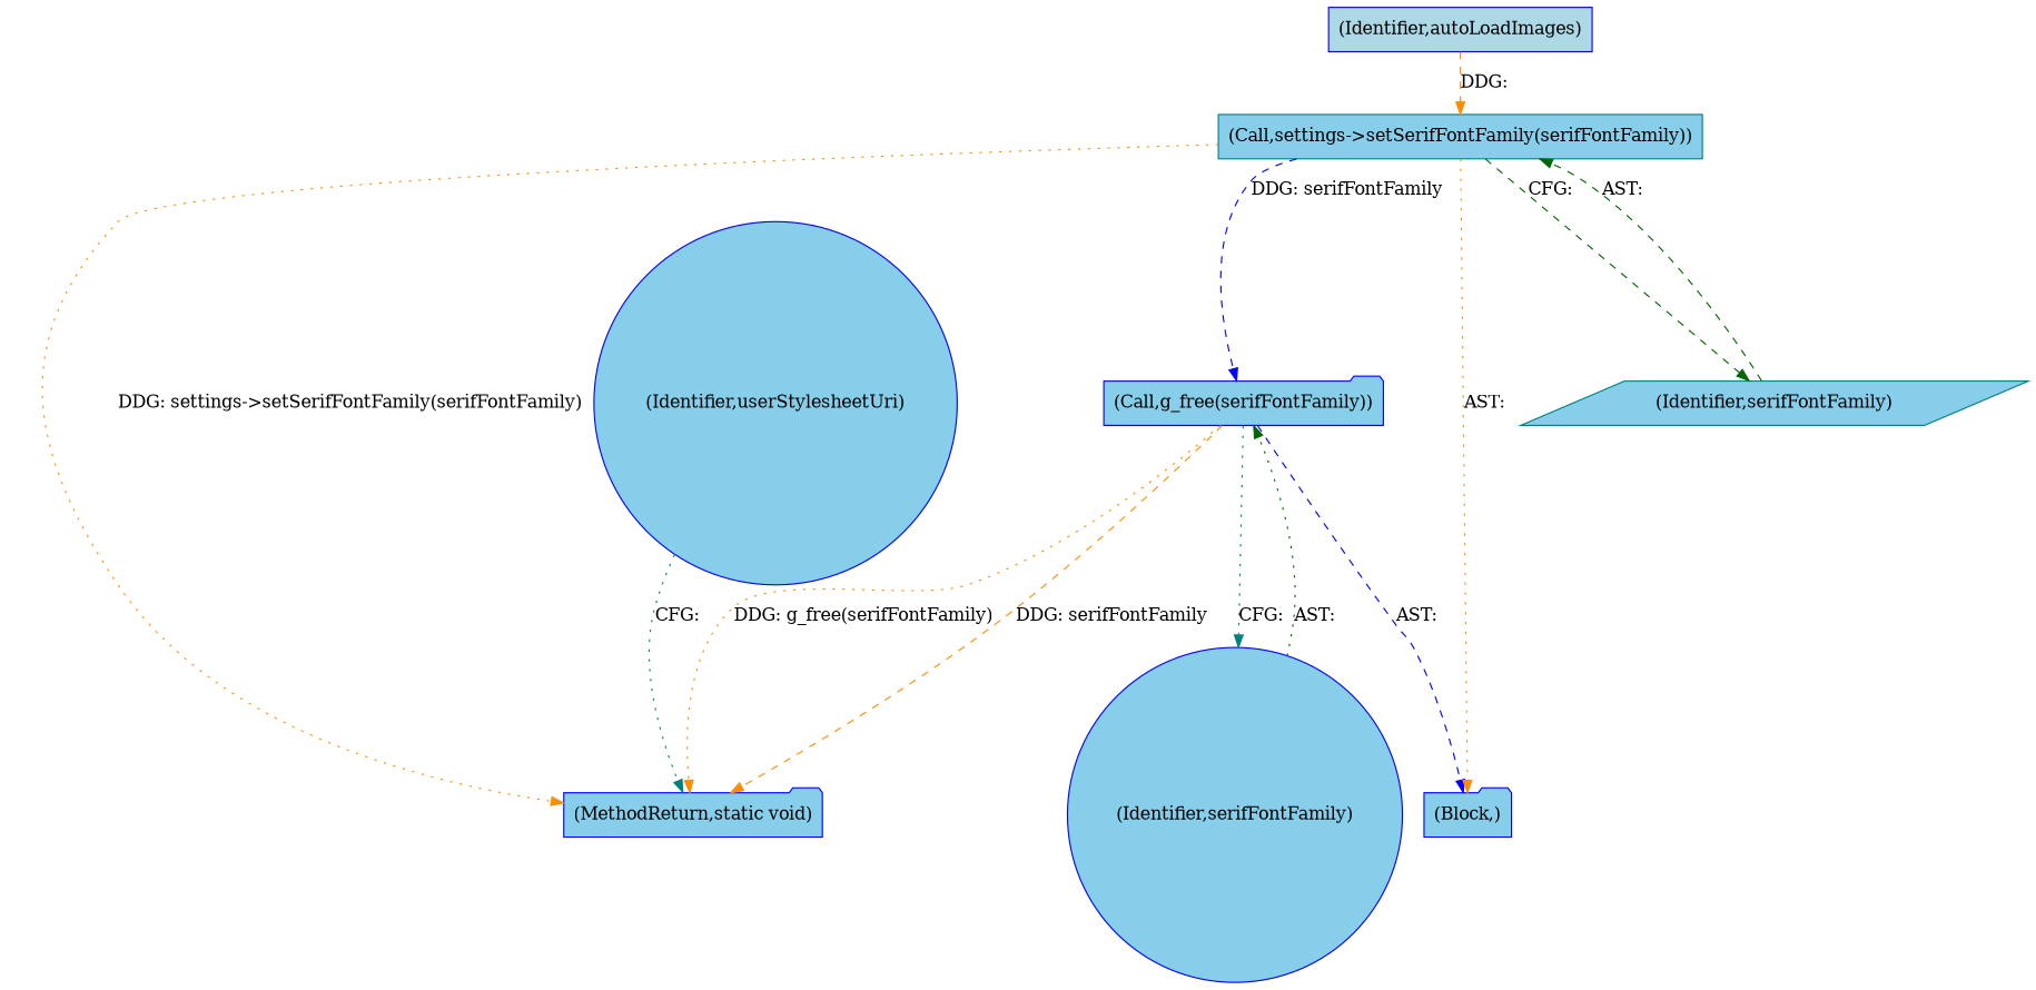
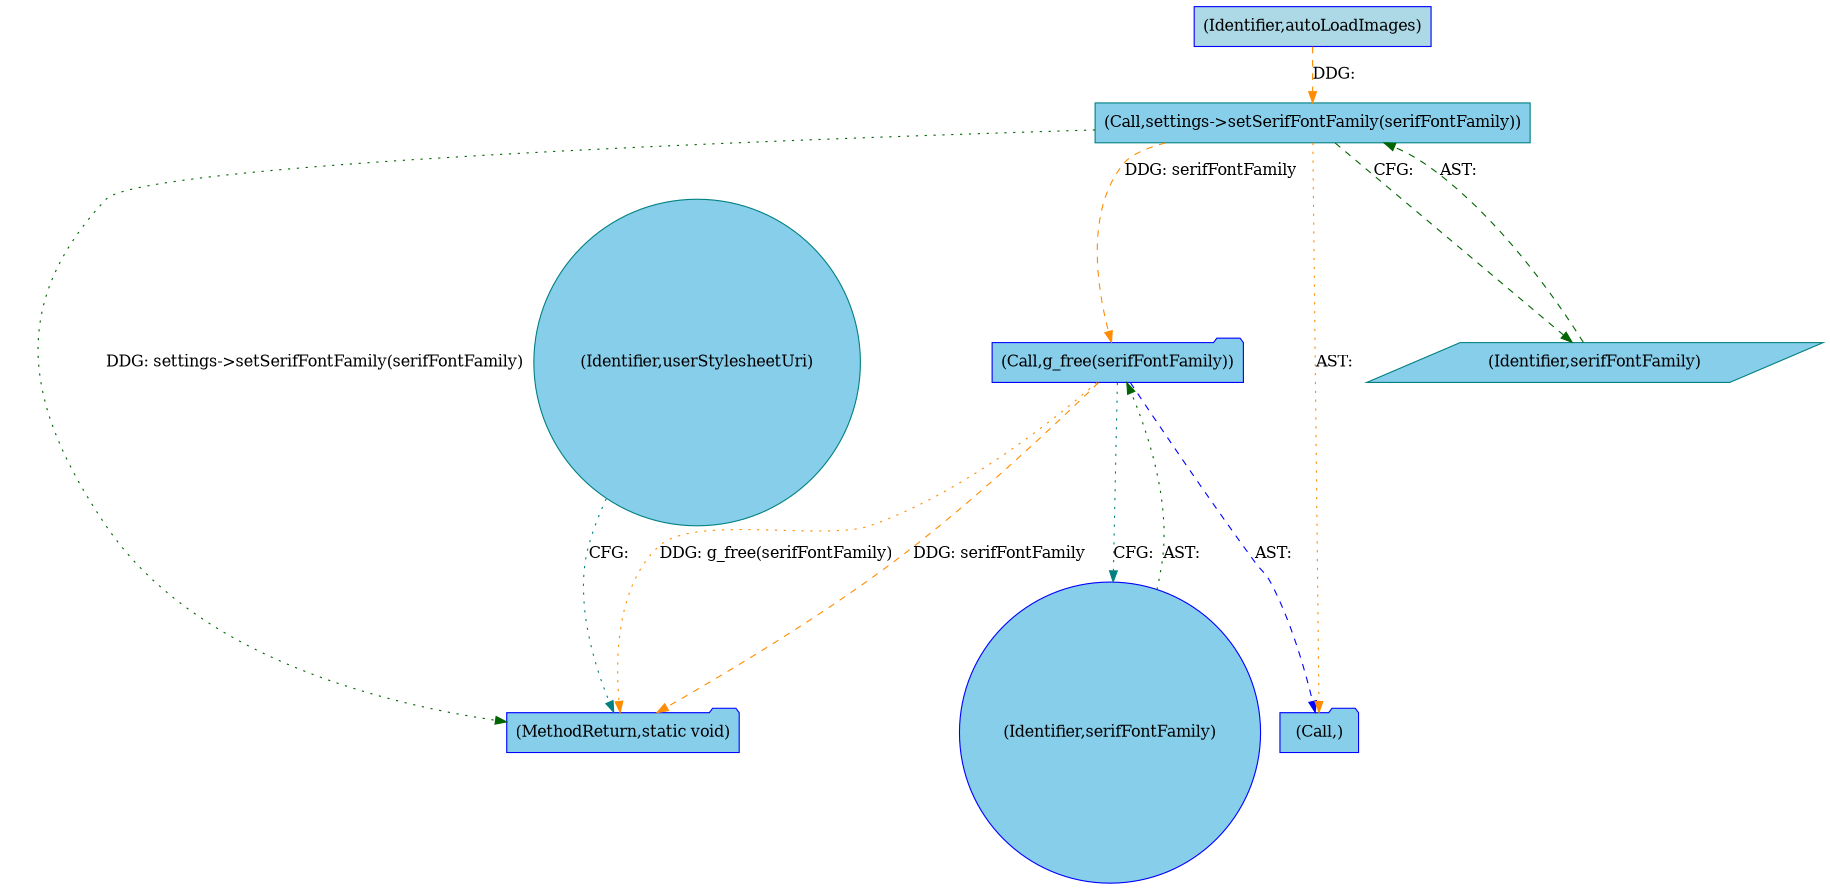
  digraph {
    node [color=blue fillcolor=skyblue shape=folder style=filled]
    edge [color=darkorange style=dotted]
    n1 [label="(Call,g_free(serifFontFamily))"]
    n2 [label="(MethodReturn,static void)"]
-   n3 [label="(Block,)"]
+   n3 [label="(Call,)"]
    n4 [label="(Identifier,serifFontFamily)" shape=circle]
    n5 [color=teal label="(Call,settings->setSerifFontFamily(serifFontFamily))" shape=box]
    n6 [color=teal label="(Identifier,serifFontFamily)" shape=parallelogram]
    n7 [fillcolor=lightblue label="(Identifier,autoLoadImages)" shape=box]
-   n8 [label="(Identifier,userStylesheetUri)" shape=circle]
+   n8 [color=teal label="(Identifier,userStylesheetUri)" shape=circle]
    n1 -> n2 [label="DDG: g_free(serifFontFamily)"]
    n1 -> n2 [label="DDG: serifFontFamily" style=dashed]
    n1 -> n3 [color=blue label="AST: " style=dashed]
    n1 -> n4 [color=teal label="CFG: "]
    n4 -> n1 [color=darkgreen label="AST: "]
-   n5 -> n1 [color=blue label="DDG: serifFontFamily" style=dashed]
-   n5 -> n2 [label="DDG: settings->setSerifFontFamily(serifFontFamily)"]
+   n5 -> n1 [label="DDG: serifFontFamily" style=dashed]
+   n5 -> n2 [color=darkgreen label="DDG: settings->setSerifFontFamily(serifFontFamily)"]
    n5 -> n3 [label="AST: "]
    n5 -> n6 [color=darkgreen label="CFG: " style=dashed]
    n6 -> n5 [color=darkgreen label="AST: " style=dashed]
    n7 -> n5 [label="DDG: " style=dashed]
    n8 -> n2 [color=teal label="CFG: "]
  }
